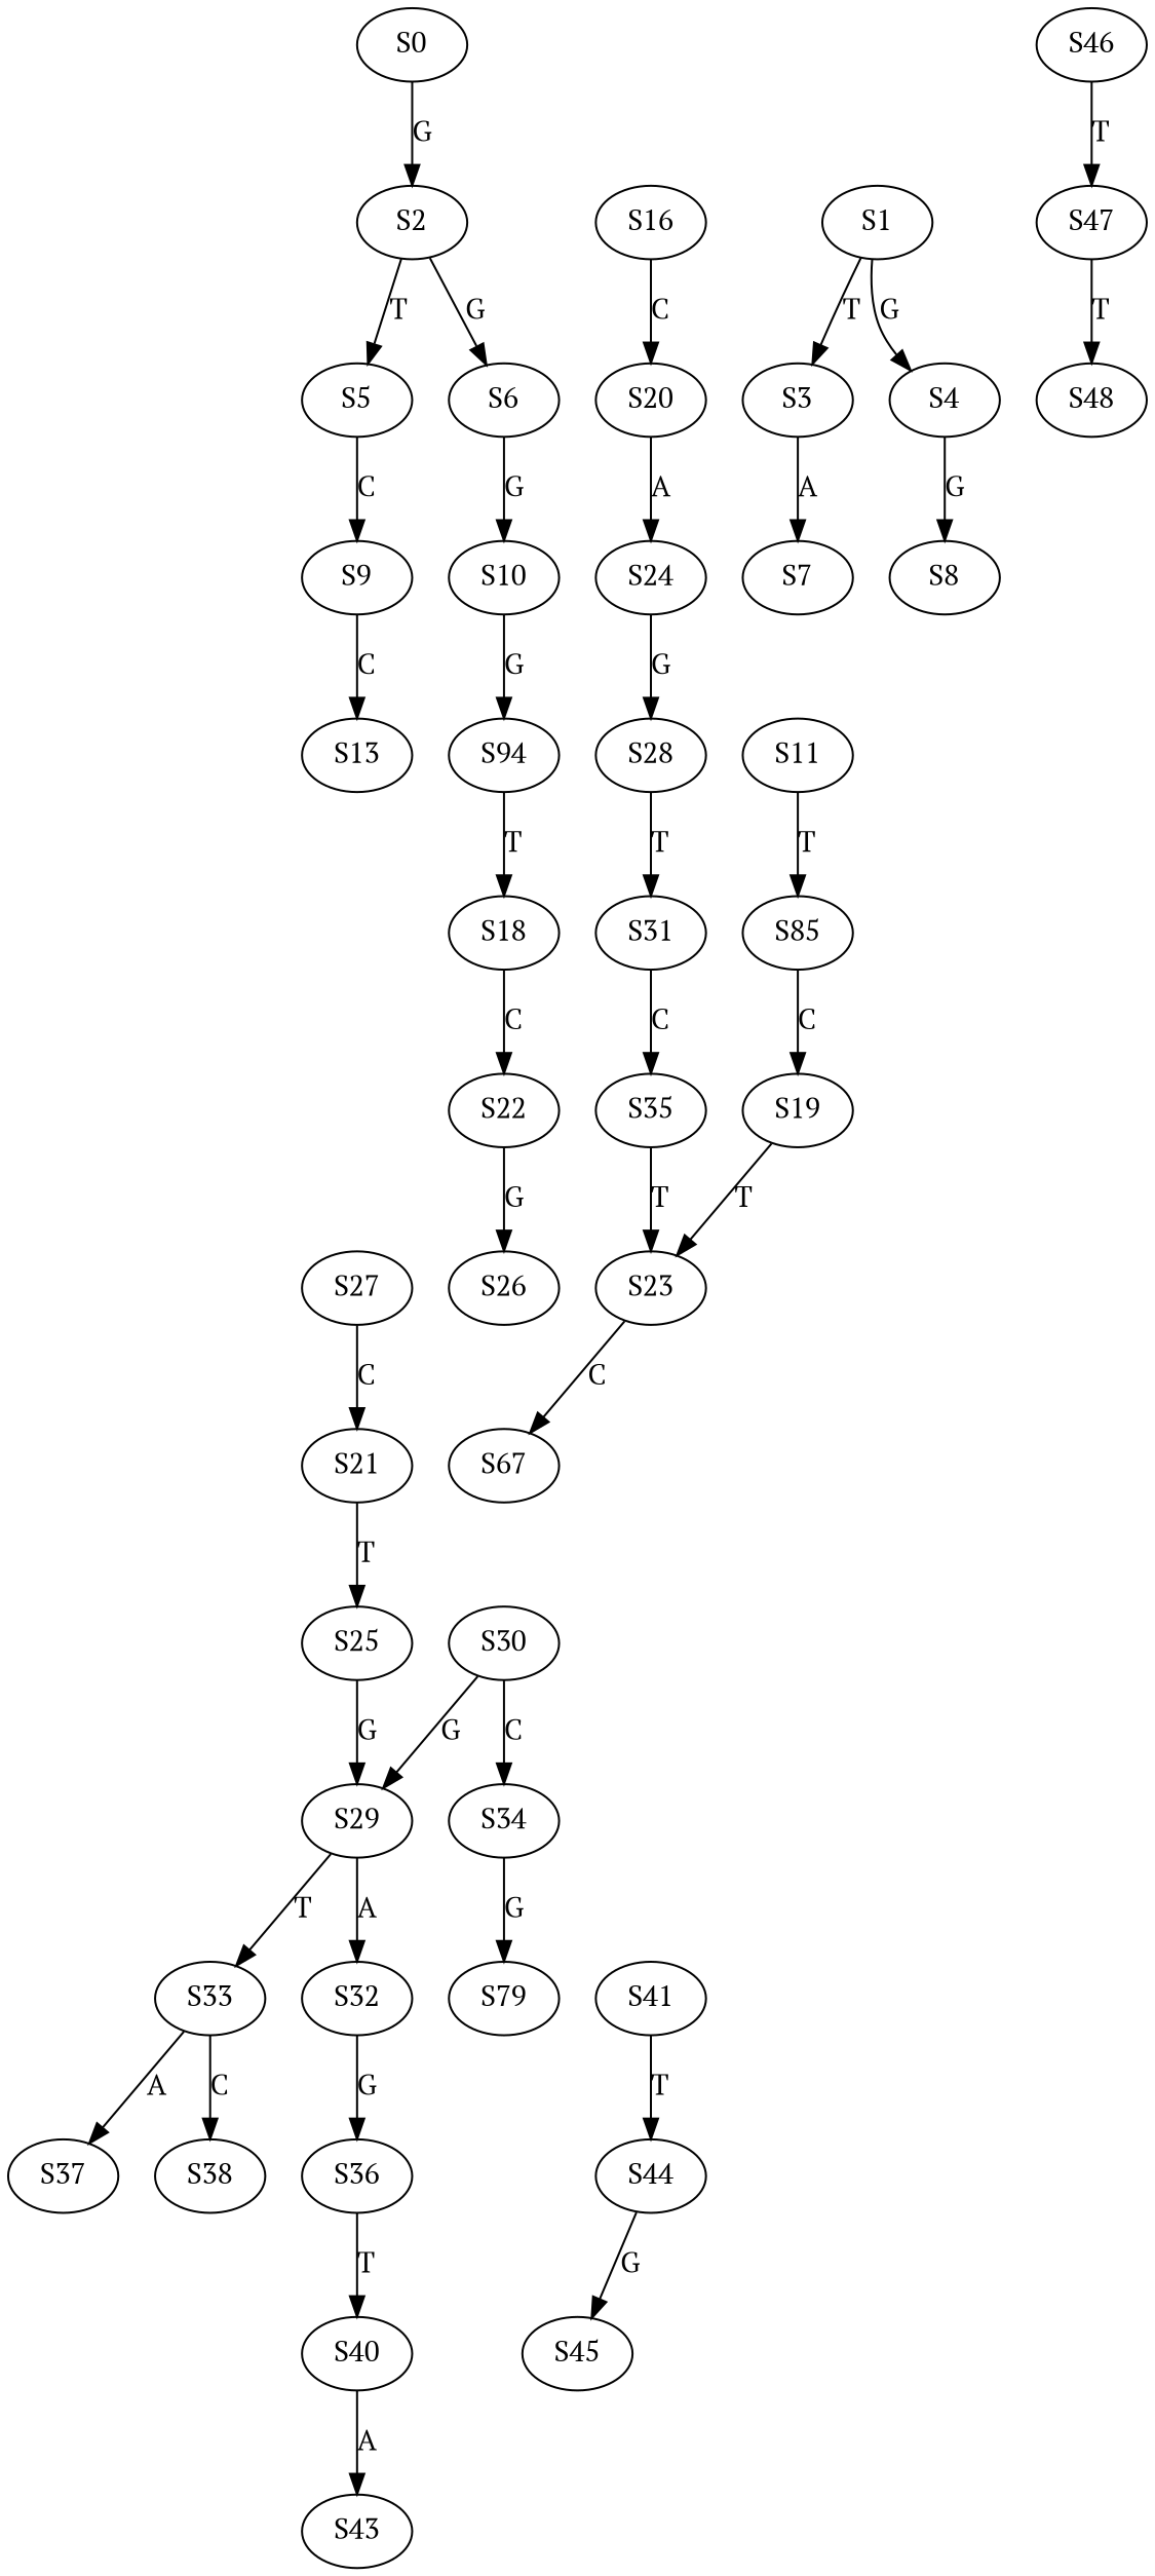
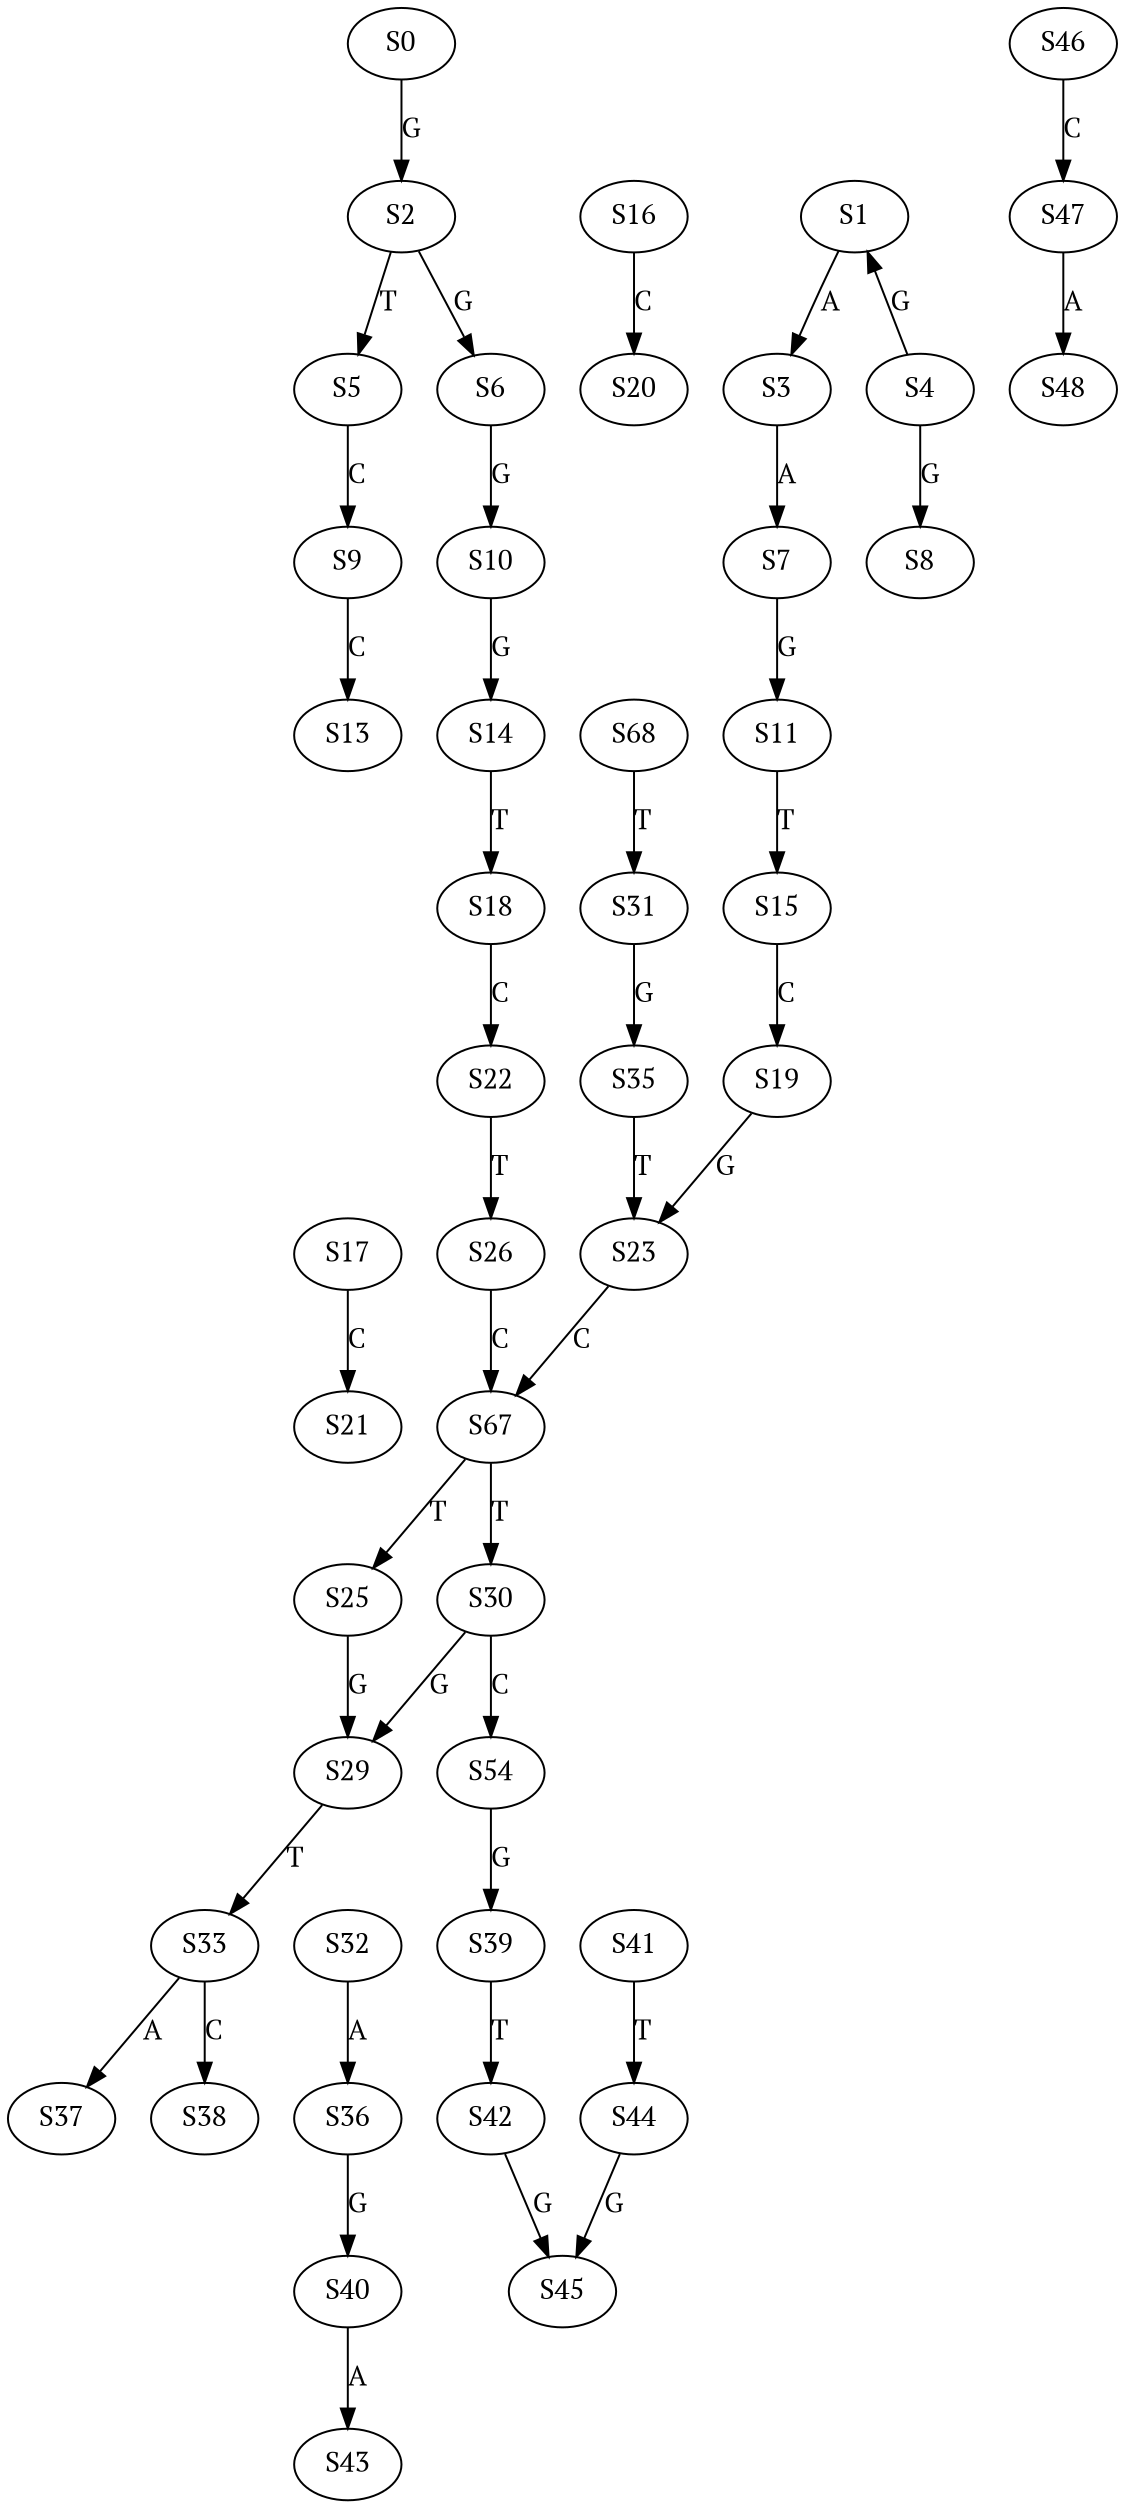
  strict digraph {
    fontname="PT Serif"
    node [fontname="PT Serif"]
    edge [fontname="PT Serif"]
    S0
    S2
    S1
    S3
    S4
    S5
    S6
    S7
    S8
    S9
    S10
    S11
    S13
-   S14 [label=S94]
-   S15 [label=S85]
+   S14
+   S15
    S18
    S19
    S16
    S20
-   S17 [label=S27]
+   S17
    S21
    S22
    S23
-   S24
    S25
    S26
    n27 [label=S67]
-   S28
+   S28 [label=S68]
    S29
    S30
    S31
    S32
    S33
-   S34
+   S34 [label=S54]
    S35
    S36
    S37
    S38
-   S39 [label=S79]
+   S39
    S40
+   S42
    S43
    S41
    S44
    S45
    S46
    S47
    S48
    S0 -> S2 [label=G]
    S2 -> S5 [label=T]
    S2 -> S6 [label=G]
-   S1 -> S3 [label=T]
-   S1 -> S4 [label=G]
+   S1 -> S3 [label=A]
+   S4 -> S1 [label=G]
    S3 -> S7 [label=A]
    S4 -> S8 [label=G]
    S5 -> S9 [label=C]
    S6 -> S10 [label=G]
+   S7 -> S11 [label=G]
    S9 -> S13 [label=C]
    S10 -> S14 [label=G]
    S11 -> S15 [label=T]
    S14 -> S18 [label=T]
    S15 -> S19 [label=C]
    S18 -> S22 [label=C]
-   S19 -> S23 [label=T]
+   S19 -> S23 [label=G]
    S16 -> S20 [label=C]
-   S20 -> S24 [label=A]
    S17 -> S21 [label=C]
-   S21 -> S25 [label=T]
-   S22 -> S26 [label=G]
+   n27 -> S25 [label=T]
+   S22 -> S26 [label=T]
    S23 -> n27 [label=C]
-   S24 -> S28 [label=G]
    S25 -> S29 [label=G]
+   S26 -> n27 [label=C]
+   n27 -> S30 [label=T]
    S28 -> S31 [label=T]
-   S29 -> S32 [label=A]
    S29 -> S33 [label=T]
    S30 -> S29 [label=G]
    S30 -> S34 [label=C]
-   S31 -> S35 [label=C]
-   S32 -> S36 [label=G]
+   S31 -> S35 [label=G]
+   S32 -> S36 [label=A]
    S33 -> S37 [label=A]
    S33 -> S38 [label=C]
    S34 -> S39 [label=G]
    S35 -> S23 [label=T]
-   S36 -> S40 [label=T]
+   S36 -> S40 [label=G]
+   S39 -> S42 [label=T]
    S40 -> S43 [label=A]
+   S42 -> S45 [label=G]
    S41 -> S44 [label=T]
    S44 -> S45 [label=G]
-   S46 -> S47 [label=T]
-   S47 -> S48 [label=T]
+   S46 -> S47 [label=C]
+   S47 -> S48 [label=A]
  }
